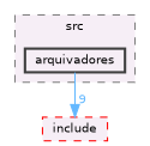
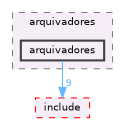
  digraph {
    compound=true
    node [fillcolor="#f6eef6" fontname=Helvetica fontsize=10 shape=box]
    n1 [color=grey25 height=0.2 label=arquivadores style="filled,bold" width=0.4]
    n2 [color=red height=0.2 label=include style="filled,dashed" width=0.4]
    subgraph cluster_1 {
      bgcolor="#f6eef6"
      fontname=Helvetica
      fontsize=10
-     label=src
+     label=arquivadores
      pencolor=grey50
      style="filled,dashed"
      n1
    }
    n1 -> n2 [color=steelblue1 fontcolor=steelblue1 fontname=Helvetica fontsize=10 headlabel=9 labeldistance=1.5 labelfontname=Helvetica labelfontsize=10]
  }
